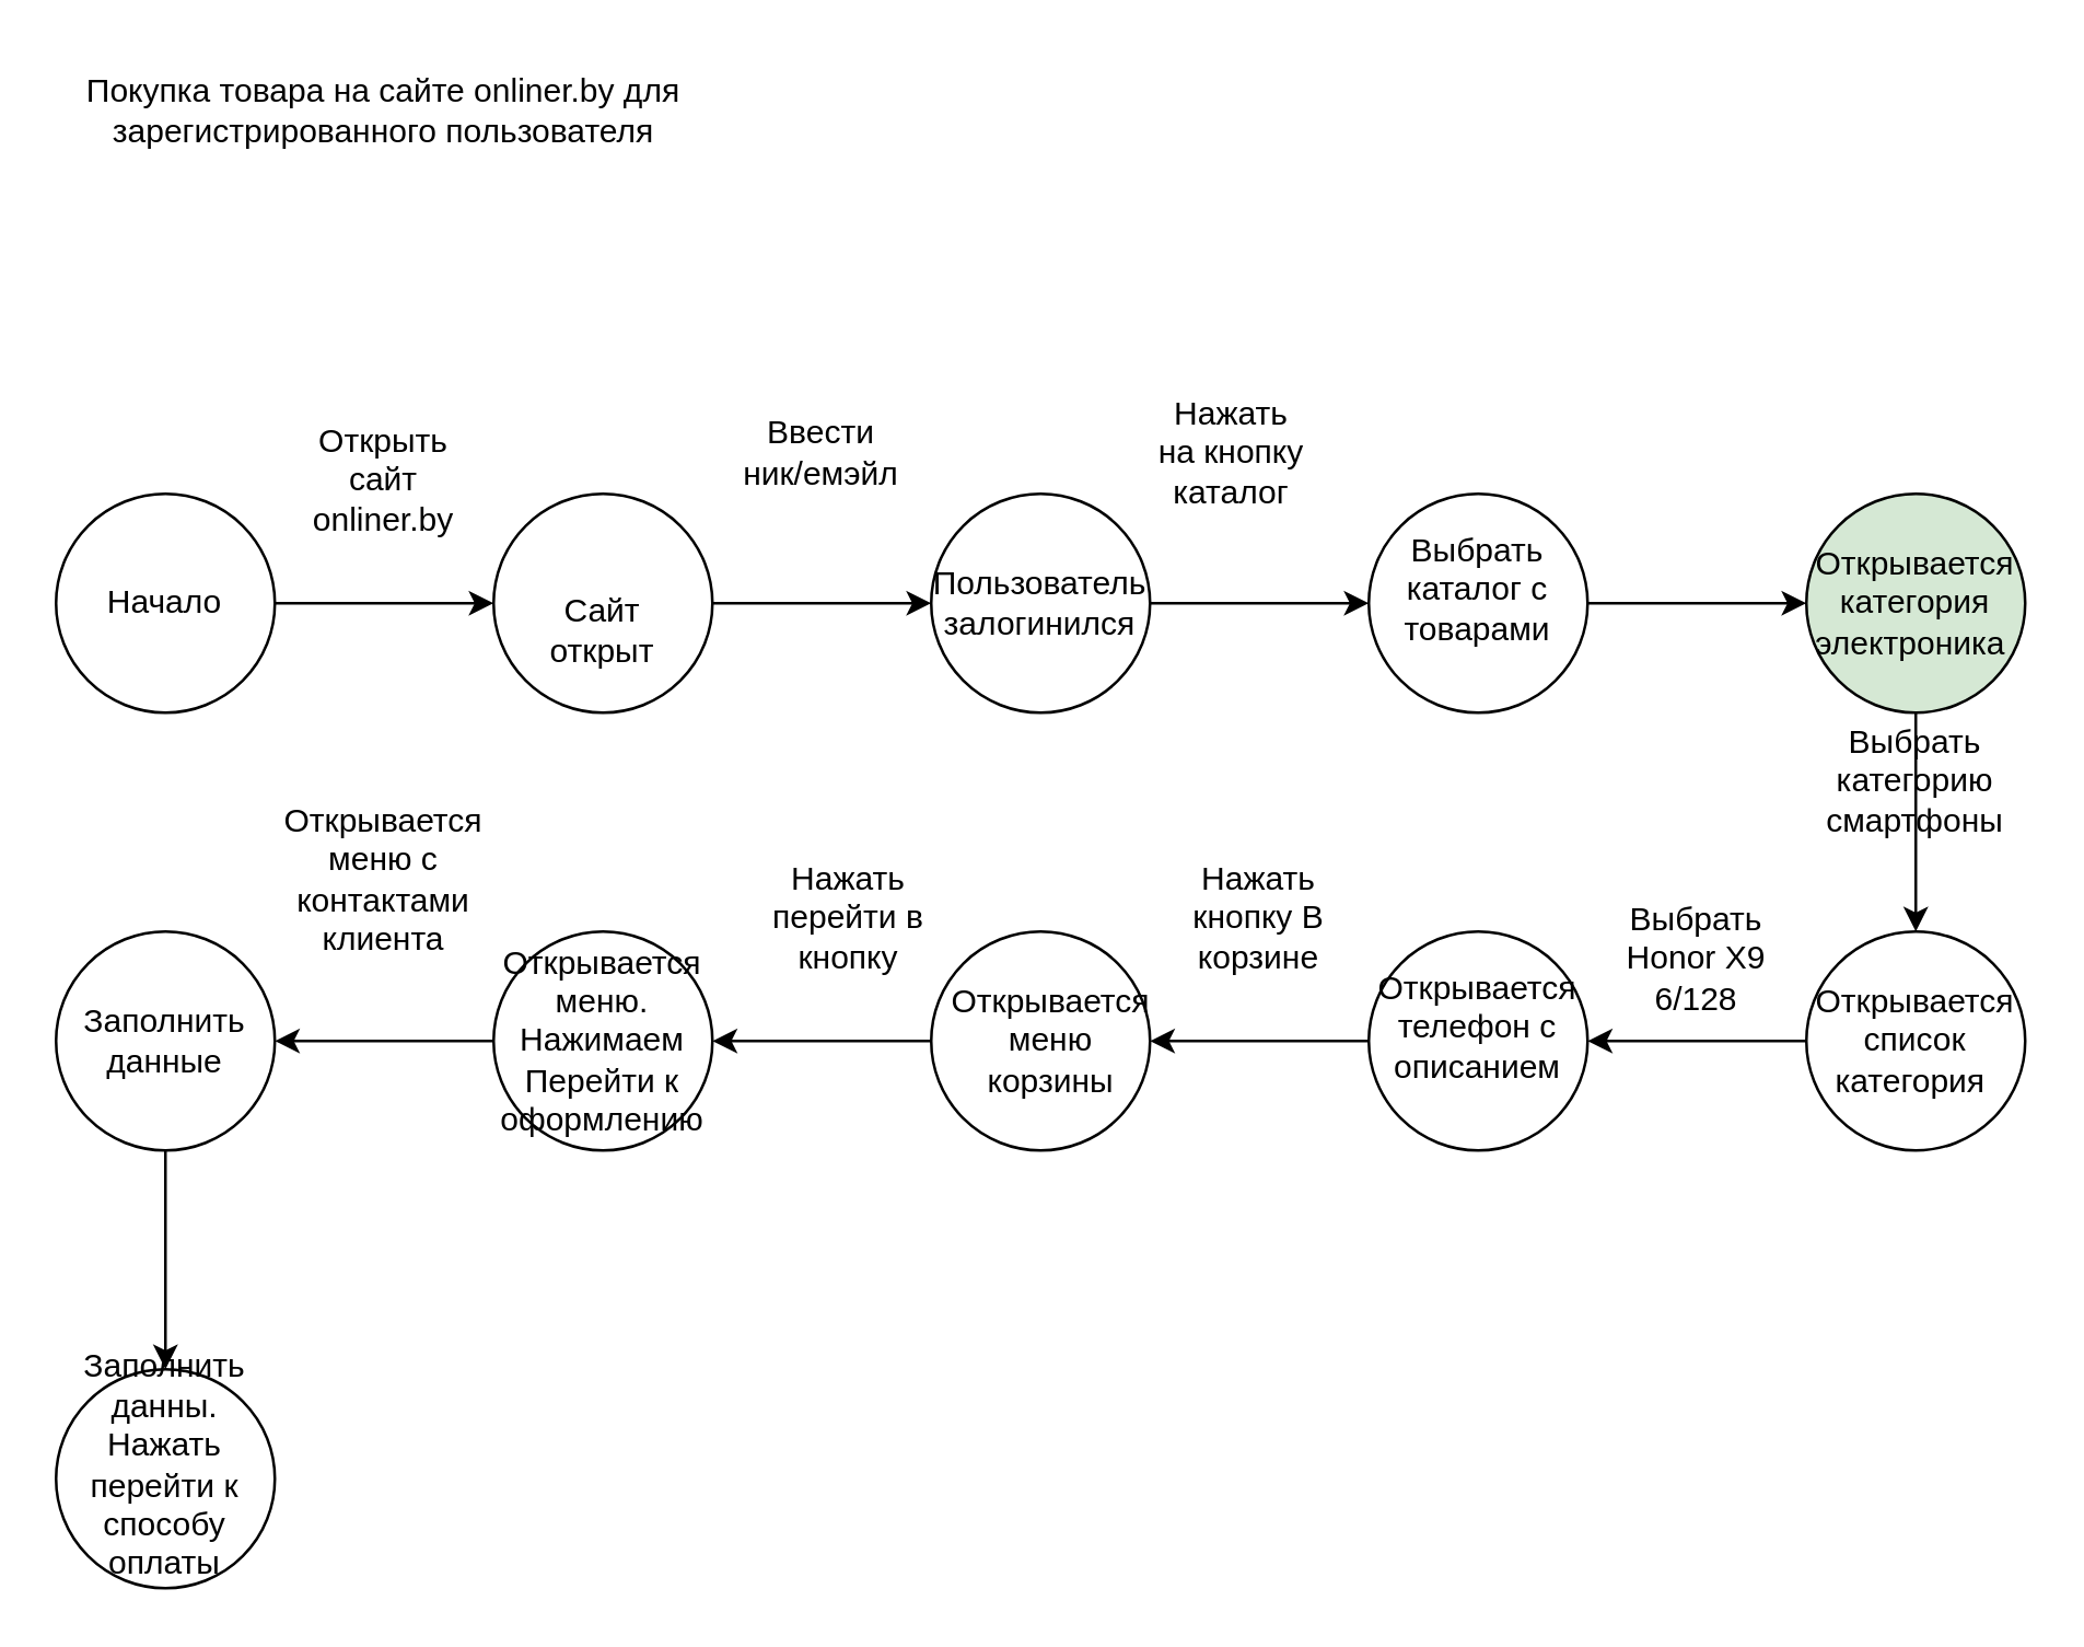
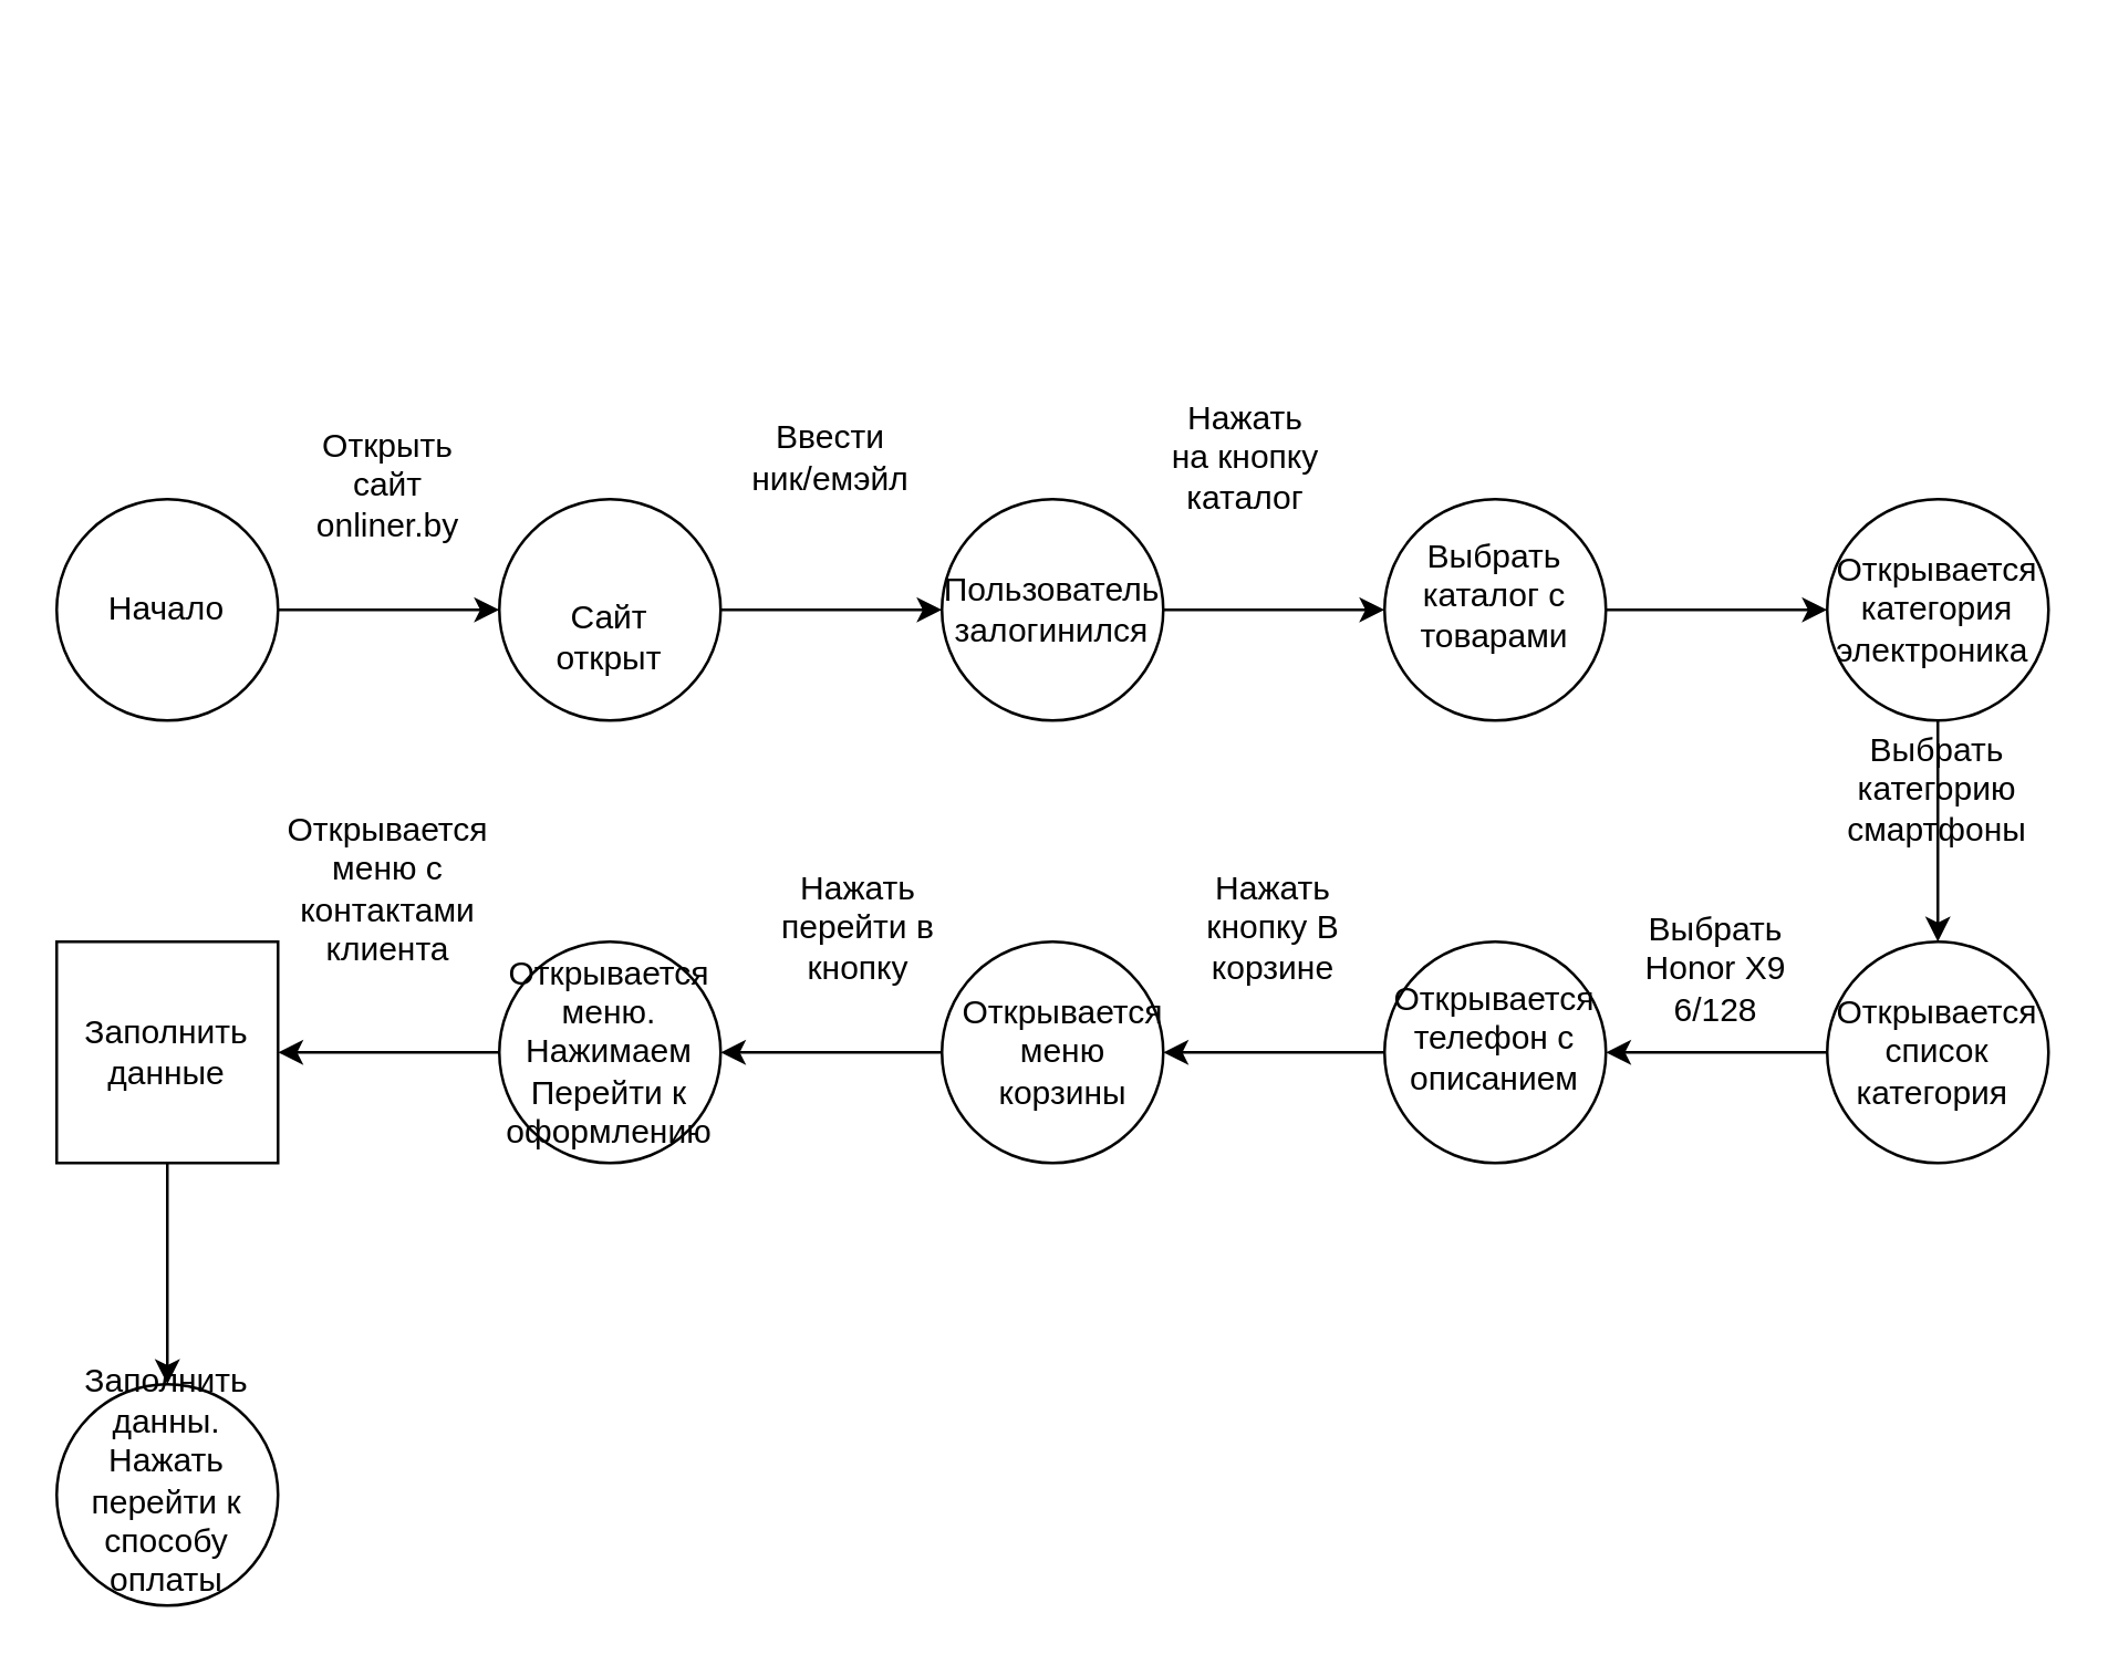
  <mxCell id="0" />
  <mxCell id="1" parent="0" />
  <mxCell id="2" value="" style="ellipse;whiteSpace=wrap;html=1;aspect=fixed;" vertex="1" parent="1"><mxGeometry x="20" y="180" width="80" height="80" as="geometry" /></mxCell>
  <mxCell id="3" style="edgeStyle=orthogonalEdgeStyle;rounded=0;orthogonalLoop=1;jettySize=auto;html=1;exitX=1;exitY=0.5;exitDx=0;exitDy=0;entryX=0;entryY=0.5;entryDx=0;entryDy=0;" edge="1" parent="1" source="4" target="5"><mxGeometry relative="1" as="geometry" /></mxCell>
  <mxCell id="4" value="" style="ellipse;whiteSpace=wrap;html=1;aspect=fixed;" vertex="1" parent="1"><mxGeometry x="180" y="180" width="80" height="80" as="geometry" /></mxCell>
  <mxCell id="5" value="" style="ellipse;whiteSpace=wrap;html=1;aspect=fixed;" vertex="1" parent="1"><mxGeometry x="340" y="180" width="80" height="80" as="geometry" /></mxCell>
  <mxCell id="6" style="edgeStyle=orthogonalEdgeStyle;rounded=0;orthogonalLoop=1;jettySize=auto;html=1;exitX=1;exitY=0.5;exitDx=0;exitDy=0;entryX=0;entryY=0.5;entryDx=0;entryDy=0;" edge="1" parent="1" source="7" target="9"><mxGeometry relative="1" as="geometry" /></mxCell>
  <mxCell id="7" value="" style="ellipse;whiteSpace=wrap;html=1;aspect=fixed;" vertex="1" parent="1"><mxGeometry x="500" y="180" width="80" height="80" as="geometry" /></mxCell>
  <mxCell id="8" style="edgeStyle=orthogonalEdgeStyle;rounded=0;orthogonalLoop=1;jettySize=auto;html=1;exitX=0.5;exitY=1;exitDx=0;exitDy=0;" edge="1" parent="1" source="9"><mxGeometry relative="1" as="geometry"><mxPoint x="700" y="340" as="targetPoint" /></mxGeometry></mxCell>
- <mxCell id="9" value="Открывается категория электроника&amp;nbsp;" style="ellipse;whiteSpace=wrap;html=1;aspect=fixed;fillColor=#d5e8d4;" vertex="1" parent="1"><mxGeometry x="660" y="180" width="80" height="80" as="geometry" /></mxCell>
+ <mxCell id="9" value="Открывается категория электроника&amp;nbsp;" style="ellipse;whiteSpace=wrap;html=1;aspect=fixed;" vertex="1" parent="1"><mxGeometry x="660" y="180" width="80" height="80" as="geometry" /></mxCell>
  <mxCell id="10" value="" style="endArrow=classic;html=1;rounded=0;entryX=0;entryY=0.5;entryDx=0;entryDy=0;" edge="1" parent="1" target="4"><mxGeometry width="50" height="50" relative="1" as="geometry"><mxPoint x="100" y="220" as="sourcePoint" /><mxPoint x="150" y="170" as="targetPoint" /></mxGeometry></mxCell>
  <mxCell id="11" value="" style="endArrow=classic;html=1;rounded=0;entryX=0;entryY=0.5;entryDx=0;entryDy=0;" edge="1" parent="1" target="7"><mxGeometry width="50" height="50" relative="1" as="geometry"><mxPoint x="420" y="220" as="sourcePoint" /><mxPoint x="470" y="170" as="targetPoint" /></mxGeometry></mxCell>
  <mxCell id="12" value="Открывается список категория&amp;nbsp;" style="ellipse;whiteSpace=wrap;html=1;aspect=fixed;" vertex="1" parent="1"><mxGeometry x="660" y="340" width="80" height="80" as="geometry" /></mxCell>
  <mxCell id="13" value="" style="ellipse;whiteSpace=wrap;html=1;aspect=fixed;" vertex="1" parent="1"><mxGeometry x="500" y="340" width="80" height="80" as="geometry" /></mxCell>
  <mxCell id="14" value="" style="ellipse;whiteSpace=wrap;html=1;aspect=fixed;" vertex="1" parent="1"><mxGeometry x="340" y="340" width="80" height="80" as="geometry" /></mxCell>
  <mxCell id="15" value="" style="ellipse;whiteSpace=wrap;html=1;aspect=fixed;" vertex="1" parent="1"><mxGeometry x="180" y="340" width="80" height="80" as="geometry" /></mxCell>
- <mxCell id="16" value="Заполнить данные" style="ellipse;whiteSpace=wrap;html=1;aspect=fixed;" vertex="1" parent="1"><mxGeometry x="20" y="340" width="80" height="80" as="geometry" /></mxCell>
+ <mxCell id="16" value="Заполнить данные" style="whiteSpace=wrap;html=1;aspect=fixed;rounded=0;" vertex="1" parent="1"><mxGeometry x="20" y="340" width="80" height="80" as="geometry" /></mxCell>
  <mxCell id="17" value="" style="endArrow=classic;html=1;rounded=0;exitX=0;exitY=0.5;exitDx=0;exitDy=0;entryX=1;entryY=0.5;entryDx=0;entryDy=0;" edge="1" parent="1" source="12" target="13"><mxGeometry width="50" height="50" relative="1" as="geometry"><mxPoint x="330" y="260" as="sourcePoint" /><mxPoint x="380" y="210" as="targetPoint" /></mxGeometry></mxCell>
  <mxCell id="18" value="Начало" style="text;html=1;strokeColor=none;fillColor=none;align=center;verticalAlign=middle;whiteSpace=wrap;rounded=0;" vertex="1" parent="1"><mxGeometry x="30" y="205" width="60" height="30" as="geometry" /></mxCell>
- <mxCell id="19" value="Покупка товара на сайте onliner.by для зарегистрированного пользователя" style="text;html=1;strokeColor=none;fillColor=none;align=center;verticalAlign=middle;whiteSpace=wrap;rounded=0;" vertex="1" parent="1"><mxGeometry x="20" y="20" width="240" height="40" as="geometry" /></mxCell>
  <mxCell id="20" value="Открыть сайт onliner.by" style="text;html=1;strokeColor=none;fillColor=none;align=center;verticalAlign=middle;whiteSpace=wrap;rounded=0;" vertex="1" parent="1"><mxGeometry x="110" y="160" width="60" height="30" as="geometry" /></mxCell>
  <mxCell id="21" value="Сайт открыт" style="text;html=1;strokeColor=none;fillColor=none;align=center;verticalAlign=middle;whiteSpace=wrap;rounded=0;" vertex="1" parent="1"><mxGeometry x="190" y="215" width="60" height="30" as="geometry" /></mxCell>
  <mxCell id="22" value="Ввести ник/емэйл" style="text;html=1;strokeColor=none;fillColor=none;align=center;verticalAlign=middle;whiteSpace=wrap;rounded=0;" vertex="1" parent="1"><mxGeometry x="270" y="150" width="60" height="30" as="geometry" /></mxCell>
  <mxCell id="23" value="Пользователь залогинился" style="text;html=1;strokeColor=none;fillColor=none;align=center;verticalAlign=middle;whiteSpace=wrap;rounded=0;" vertex="1" parent="1"><mxGeometry x="350" y="200" width="60" height="40" as="geometry" /></mxCell>
  <mxCell id="24" value="Нажать на кнопку каталог" style="text;html=1;strokeColor=none;fillColor=none;align=center;verticalAlign=middle;whiteSpace=wrap;rounded=0;" vertex="1" parent="1"><mxGeometry x="420" y="150" width="60" height="30" as="geometry" /></mxCell>
  <mxCell id="25" value="Выбрать каталог с товарами" style="text;html=1;strokeColor=none;fillColor=none;align=center;verticalAlign=middle;whiteSpace=wrap;rounded=0;" vertex="1" parent="1"><mxGeometry x="510" y="200" width="60" height="30" as="geometry" /></mxCell>
  <mxCell id="26" value="Выбрать категорию смартфоны" style="text;html=1;strokeColor=none;fillColor=none;align=center;verticalAlign=middle;whiteSpace=wrap;rounded=0;" vertex="1" parent="1"><mxGeometry x="670" y="270" width="60" height="30" as="geometry" /></mxCell>
  <mxCell id="27" value="Выбрать Honor X9 6/128" style="text;html=1;strokeColor=none;fillColor=none;align=center;verticalAlign=middle;whiteSpace=wrap;rounded=0;" vertex="1" parent="1"><mxGeometry x="590" y="335" width="60" height="30" as="geometry" /></mxCell>
  <mxCell id="28" value="Открывается телефон с описанием" style="text;html=1;strokeColor=none;fillColor=none;align=center;verticalAlign=middle;whiteSpace=wrap;rounded=0;" vertex="1" parent="1"><mxGeometry x="510" y="360" width="60" height="30" as="geometry" /></mxCell>
  <mxCell id="29" value="" style="endArrow=classic;html=1;rounded=0;exitX=0;exitY=0.5;exitDx=0;exitDy=0;entryX=1;entryY=0.5;entryDx=0;entryDy=0;" edge="1" parent="1" source="13" target="14"><mxGeometry width="50" height="50" relative="1" as="geometry"><mxPoint x="340" y="190" as="sourcePoint" /><mxPoint x="390" y="140" as="targetPoint" /></mxGeometry></mxCell>
  <mxCell id="30" value="Нажать кнопку В корзине" style="text;html=1;strokeColor=none;fillColor=none;align=center;verticalAlign=middle;whiteSpace=wrap;rounded=0;" vertex="1" parent="1"><mxGeometry x="430" y="320" width="60" height="30" as="geometry" /></mxCell>
  <mxCell id="31" value="Открывается меню корзины" style="text;html=1;strokeColor=none;fillColor=none;align=center;verticalAlign=middle;whiteSpace=wrap;rounded=0;" vertex="1" parent="1"><mxGeometry x="354" y="365" width="60" height="30" as="geometry" /></mxCell>
  <mxCell id="32" value="" style="endArrow=classic;html=1;rounded=0;exitX=0;exitY=0.5;exitDx=0;exitDy=0;entryX=1;entryY=0.5;entryDx=0;entryDy=0;" edge="1" parent="1" source="14" target="15"><mxGeometry width="50" height="50" relative="1" as="geometry"><mxPoint x="340" y="260" as="sourcePoint" /><mxPoint x="390" y="210" as="targetPoint" /></mxGeometry></mxCell>
  <mxCell id="33" value="Нажать перейти в кнопку" style="text;html=1;strokeColor=none;fillColor=none;align=center;verticalAlign=middle;whiteSpace=wrap;rounded=0;" vertex="1" parent="1"><mxGeometry x="280" y="320" width="60" height="30" as="geometry" /></mxCell>
  <mxCell id="34" value="Открывается меню. Нажимаем Перейти к оформлению" style="text;html=1;strokeColor=none;fillColor=none;align=center;verticalAlign=middle;whiteSpace=wrap;rounded=0;" vertex="1" parent="1"><mxGeometry x="190" y="365" width="60" height="30" as="geometry" /></mxCell>
  <mxCell id="35" value="Открывается меню с контактами клиента" style="text;html=1;strokeColor=none;fillColor=none;align=center;verticalAlign=middle;whiteSpace=wrap;rounded=0;" vertex="1" parent="1"><mxGeometry x="110" y="320" width="60" as="geometry" /></mxCell>
  <mxCell id="36" value="" style="endArrow=classic;html=1;rounded=0;exitX=0;exitY=0.5;exitDx=0;exitDy=0;entryX=1;entryY=0.5;entryDx=0;entryDy=0;" edge="1" parent="1" source="15" target="16"><mxGeometry width="50" height="50" relative="1" as="geometry"><mxPoint x="340" y="370" as="sourcePoint" /><mxPoint x="390" y="320" as="targetPoint" /></mxGeometry></mxCell>
  <mxCell id="37" value="" style="endArrow=classic;html=1;rounded=0;exitX=0.5;exitY=1;exitDx=0;exitDy=0;" edge="1" parent="1" source="16"><mxGeometry width="50" height="50" relative="1" as="geometry"><mxPoint x="350" y="470" as="sourcePoint" /><mxPoint x="60" y="500" as="targetPoint" /></mxGeometry></mxCell>
  <mxCell id="38" value="" style="ellipse;whiteSpace=wrap;html=1;aspect=fixed;" vertex="1" parent="1"><mxGeometry x="20" y="500" width="80" height="80" as="geometry" /></mxCell>
  <mxCell id="39" value="Заполнить данны. Нажать перейти к способу оплаты" style="text;html=1;strokeColor=none;fillColor=none;align=center;verticalAlign=middle;whiteSpace=wrap;rounded=0;" vertex="1" parent="1"><mxGeometry x="30" y="520" width="60" height="30" as="geometry" /></mxCell>
